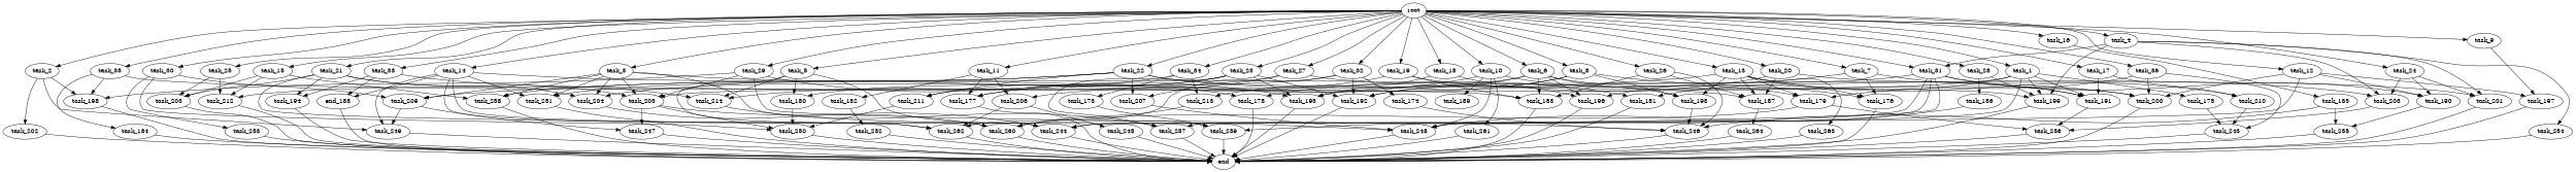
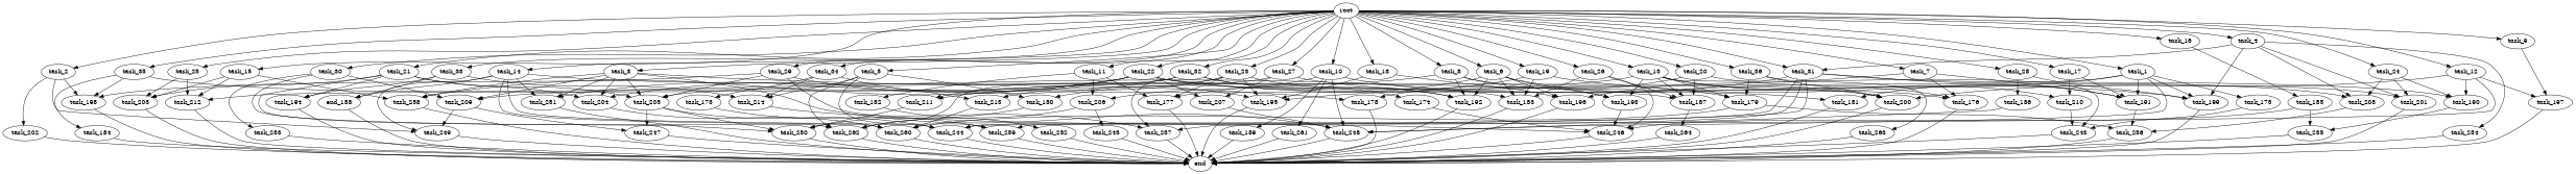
  digraph {
    root
    task_11
    task_2
    task_34
    task_21
    task_23
    task_35
    task_33
    task_14
    task_3
    task_28
    task_22
    task_5
    task_30
    task_9
    task_27
    task_20
    task_8
    task_24
    task_31
    task_12
    task_32
    task_10
    task_29
    task_1
    task_4
    task_13
    task_36
    task_16
    task_15
    task_18
    task_26
    task_25
    task_19
    task_17
    task_6
    task_7
    task_206
    task_182
    task_177
    task_249
    task_198
    task_202
    task_213
    task_173
    task_214
    task_203
    task_194
    task_204
    task_205
    task_262
    task_257
    task_211
    task_195
    task_192
    task_183
    task_184
    n58 [label=end_188]
    task_187
    task_244
    task_251
    task_260
    task_178
    task_209
    task_258
    task_248
    task_199
    task_186
    task_200
    task_181
    task_207
    task_259
    task_180
    task_250
    task_253
    task_197
    task_212
    task_208
    task_201
    task_193
    task_176
    task_190
    task_191
    task_174
    task_261
    task_179
    task_189
    task_246
    task_175
    task_254
    task_263
    task_210
    task_243
    task_185
    task_196
    task_245
    task_252
    end
    task_256
    task_255
    task_247
    task_264
    root -> task_11
    root -> task_2
    root -> task_34
    root -> task_21
    root -> task_23
    root -> task_35
    root -> task_33
    root -> task_14
    root -> task_3
    root -> task_28
    root -> task_22
    root -> task_5
    root -> task_30
    root -> task_9
    root -> task_27
    root -> task_20
    root -> task_8
    root -> task_24
    root -> task_31
    root -> task_12
    root -> task_32
    root -> task_10
    root -> task_29
    root -> task_1
    root -> task_4
    root -> task_13
    root -> task_36
    root -> task_16
    root -> task_15
    root -> task_18
    root -> task_26
    root -> task_25
    root -> task_19
    root -> task_17
    root -> task_6
    root -> task_7
    task_11 -> task_206
    task_11 -> task_182
    task_11 -> task_177
    task_2 -> task_249
    task_2 -> task_198
    task_2 -> task_202
    task_34 -> task_213
    task_34 -> task_173
    task_34 -> task_214
    task_21 -> task_203
    task_21 -> task_194
    task_21 -> task_204
    task_21 -> task_205
    task_21 -> task_262
    task_23 -> task_177
    task_23 -> task_257
    task_23 -> task_211
    task_23 -> task_195
    task_23 -> task_192
    task_35 -> task_198
    task_35 -> task_183
    task_35 -> task_184
    task_33 -> task_214
    task_33 -> task_194
    task_33 -> n58
    task_14 -> task_249
    task_14 -> n58
    task_14 -> task_187
    task_14 -> task_244
    task_14 -> task_251
    task_14 -> task_260
    task_3 -> task_204
    task_3 -> task_205
    task_3 -> task_251
    task_3 -> task_178
    task_3 -> task_209
    task_3 -> task_258
    task_3 -> task_248
    task_28 -> task_199
    task_28 -> task_186
    task_22 -> task_211
    task_22 -> task_251
    task_22 -> task_258
    task_22 -> task_200
    task_22 -> task_181
    task_22 -> task_207
    task_5 -> task_214
    task_5 -> task_262
    task_5 -> task_259
    task_5 -> task_180
    task_30 -> task_209
    task_30 -> task_250
    task_30 -> task_253
    task_9 -> task_197
    task_27 -> task_207
    task_27 -> task_212
    task_27 -> task_208
    task_20 -> task_187
    task_20 -> task_178
    task_20 -> task_201
    task_8 -> task_213
    task_8 -> task_192
    task_8 -> task_193
    task_8 -> task_176
    task_24 -> task_208
    task_24 -> task_201
    task_24 -> task_190
    task_31 -> task_257
    task_31 -> task_195
    task_31 -> task_244
    task_31 -> task_259
    task_31 -> task_190
    task_31 -> task_191
    task_12 -> task_244
    task_12 -> task_200
    task_12 -> task_197
    task_12 -> task_190
    task_32 -> task_204
    task_32 -> task_262
    task_32 -> task_192
    task_32 -> task_174
    task_10 -> task_206
    task_10 -> task_248
    task_10 -> task_261
    task_10 -> task_179
    task_10 -> task_189
    task_29 -> task_198
    task_29 -> task_205
    task_29 -> task_195
    task_29 -> task_246
    task_1 -> task_205
    task_1 -> task_248
    task_1 -> task_199
    task_1 -> task_181
    task_1 -> task_191
    task_1 -> task_175
    task_4 -> task_31
    task_4 -> task_199
    task_4 -> task_208
    task_4 -> task_201
    task_4 -> task_254
    task_13 -> task_187
    task_13 -> task_209
    task_13 -> task_193
    task_13 -> task_176
    task_13 -> task_179
    task_13 -> task_263
    task_13 -> task_210
    task_36 -> task_200
    task_36 -> task_179
    task_36 -> task_243
    task_16 -> task_185
    task_15 -> task_203
    task_15 -> task_258
    task_15 -> task_212
    task_18 -> task_195
    task_18 -> task_196
    task_26 -> task_183
    task_26 -> task_187
    task_26 -> task_246
    task_25 -> task_203
    task_25 -> task_212
    task_19 -> task_177
    task_19 -> task_183
    task_19 -> task_199
    task_17 -> task_191
    task_17 -> task_210
    task_6 -> task_192
    task_6 -> task_183
    task_6 -> task_200
    task_6 -> task_180
    task_6 -> task_193
    task_6 -> task_196
    task_7 -> task_176
    task_7 -> task_191
    task_7 -> task_196
    task_206 -> task_262
    task_206 -> task_245
    task_182 -> task_252
    task_177 -> end
    task_249 -> end
    task_198 -> end
    task_202 -> end
    task_213 -> task_260
    task_173 -> task_259
    task_214 -> task_257
    task_203 -> end
    task_194 -> end
    task_204 -> task_260
    task_205 -> task_244
    task_205 -> task_250
    task_205 -> task_247
    task_262 -> end
    task_257 -> end
    task_211 -> task_250
    task_195 -> end
    task_192 -> end
    task_183 -> end
    task_184 -> end
    n58 -> end
    task_187 -> task_264
    task_244 -> end
    task_251 -> end
    task_260 -> end
    task_178 -> end
    task_209 -> task_249
    task_209 -> task_247
    task_258 -> end
    task_248 -> end
    task_199 -> end
    task_186 -> task_248
    task_200 -> end
    task_181 -> end
    task_207 -> task_248
    task_259 -> end
    task_180 -> task_250
    task_250 -> end
    task_253 -> end
    task_197 -> end
    task_212 -> end
    task_208 -> task_256
    task_201 -> end
    task_193 -> task_246
    task_176 -> end
    task_190 -> task_255
    task_191 -> task_256
    task_174 -> task_246
    task_261 -> end
    task_179 -> task_260
    task_179 -> task_256
+   task_189 -> end
    task_246 -> end
    task_175 -> task_243
    task_254 -> end
    task_263 -> end
    task_210 -> task_243
    task_243 -> end
    task_185 -> task_246
    task_185 -> task_255
    task_196 -> end
    task_245 -> end
    task_252 -> end
    task_256 -> end
    task_255 -> end
    task_247 -> end
    task_264 -> end
  }
